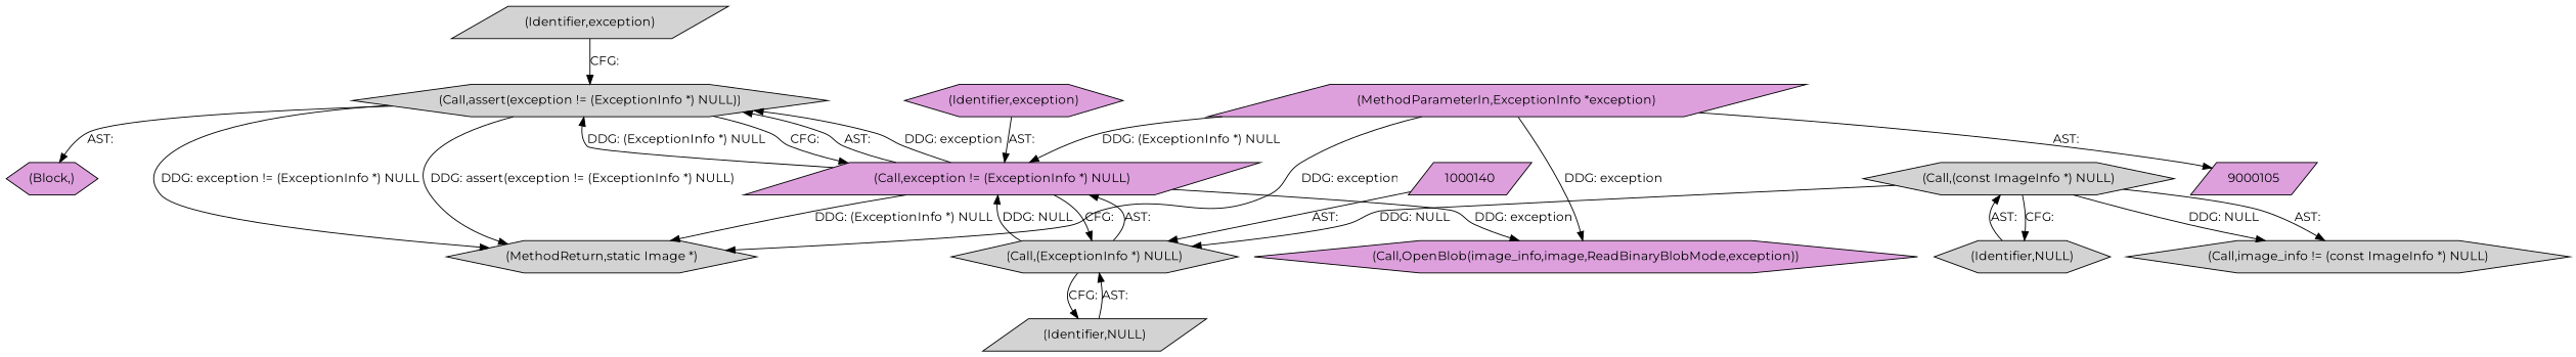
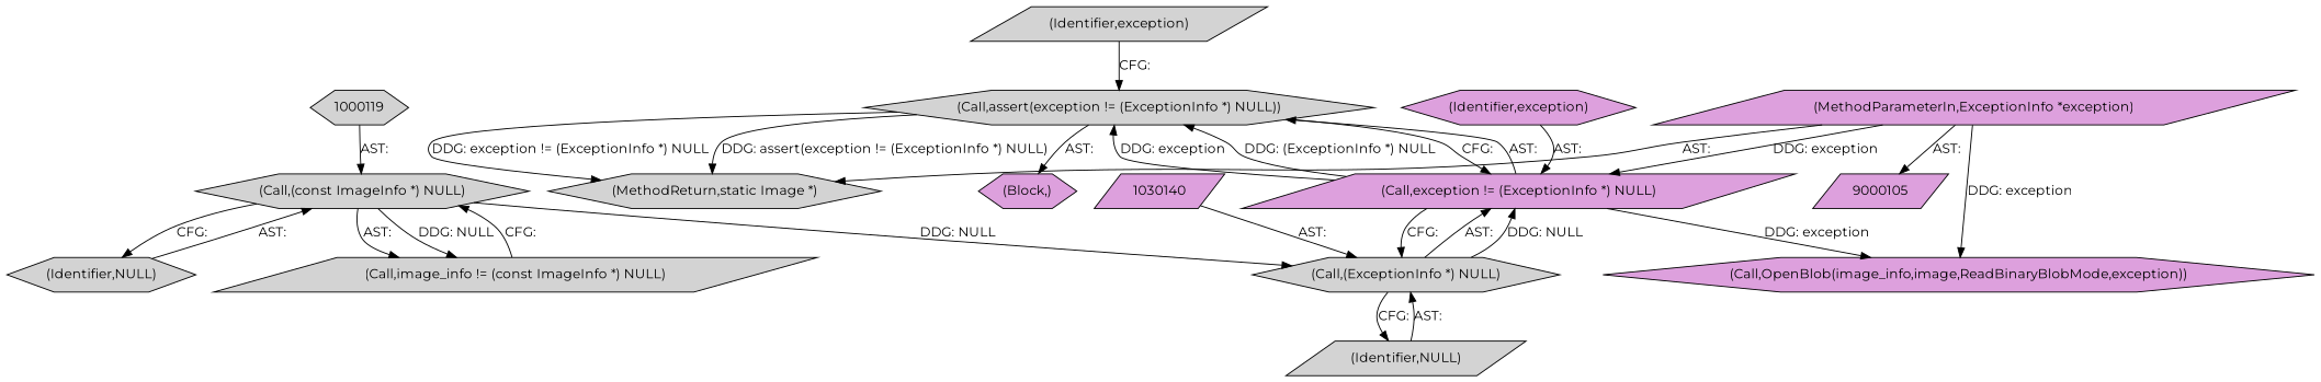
  digraph {
    fontname=Montserrat
    node [fillcolor=lightgrey fontname=Montserrat shape=hexagon style=filled]
    edge [fontname=Montserrat]
    n1 [label="(Call,assert(exception != (ExceptionInfo *) NULL))"]
    n2 [fillcolor=plum label="(Call,exception != (ExceptionInfo *) NULL)" shape=parallelogram]
    n3 [fillcolor=plum label="(Block,)"]
    n4 [label="(MethodReturn,static Image *)"]
    n5 [label="(Call,(ExceptionInfo *) NULL)"]
    n6 [fillcolor=plum label="(Call,OpenBlob(image_info,image,ReadBinaryBlobMode,exception))"]
    n7 [label="(Identifier,NULL)" shape=parallelogram]
    n8 [fillcolor=plum label="(MethodParameterIn,ExceptionInfo *exception)" shape=parallelogram]
    n9 [fillcolor=plum label=9000105 shape=parallelogram]
    n10 [label="(Call,(const ImageInfo *) NULL)"]
    n11 [label="(Identifier,NULL)"]
-   n12 [label="(Call,image_info != (const ImageInfo *) NULL)"]
+   n12 [label="(Call,image_info != (const ImageInfo *) NULL)" shape=parallelogram]
    n13 [fillcolor=plum label="(Identifier,exception)"]
    n14 [label="(Identifier,exception)" shape=parallelogram]
-   1000140 [fillcolor=plum shape=parallelogram]
+   1000140 [fillcolor=plum shape=parallelogram label=1030140]
+   1000119
    n1 -> n2 [label="CFG: "]
    n1 -> n3 [label="AST: "]
    n1 -> n4 [label="DDG: assert(exception != (ExceptionInfo *) NULL)"]
    n1 -> n4 [label="DDG: exception != (ExceptionInfo *) NULL"]
    n2 -> n1 [label="AST: "]
    n2 -> n1 [label="DDG: exception"]
    n2 -> n1 [label="DDG: (ExceptionInfo *) NULL"]
-   n2 -> n4 [label="DDG: (ExceptionInfo *) NULL"]
    n2 -> n5 [label="CFG: "]
    n2 -> n6 [label="DDG: exception"]
    n5 -> n2 [label="AST: "]
    n5 -> n2 [label="DDG: NULL"]
    n5 -> n7 [label="CFG: "]
    n7 -> n5 [label="AST: "]
-   n8 -> n2 [label="DDG: (ExceptionInfo *) NULL"]
-   n8 -> n4 [label="DDG: exception"]
+   n8 -> n2 [label="DDG: exception"]
+   n8 -> n4 [label="AST: "]
    n8 -> n6 [label="DDG: exception"]
    n8 -> n9 [label="AST: "]
    n10 -> n5 [label="DDG: NULL"]
    n10 -> n11 [label="CFG: "]
    n10 -> n12 [label="AST: "]
    n10 -> n12 [label="DDG: NULL"]
    n11 -> n10 [label="AST: "]
+   n12 -> n10 [label="CFG: "]
    n13 -> n2 [label="AST: "]
    n14 -> n1 [label="CFG: "]
    1000140 -> n5 [label="AST: "]
+   1000119 -> n10 [label="AST: "]
  }
